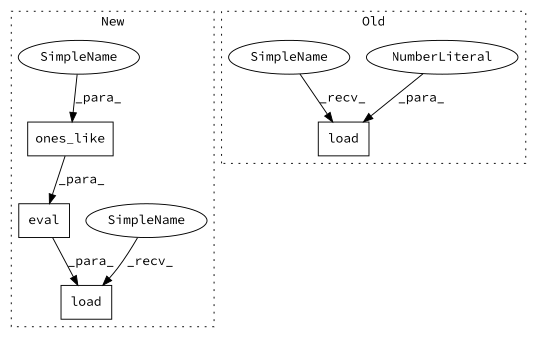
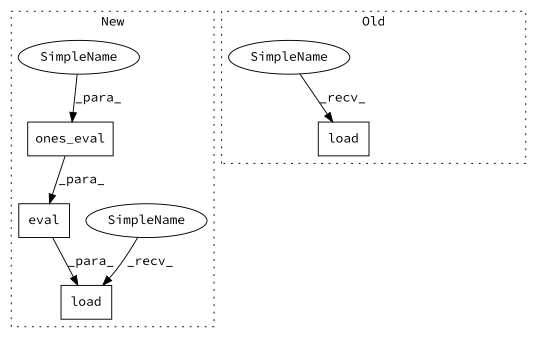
  digraph {
    fontname="Source Code Pro"
    node [a=32 fontname="Source Code Pro" l="5,1" shape=box]
    edge [fontname="Source Code Pro"]
    n1 [l=6 label=eval s=4088]
-   n2 [l="10,1" label=ones_like s="4072,4086"]
+   n2 [l="10,1" label=ones_eval s="4072,4086"]
    n3 [label=load s="4056,4094"]
    n4 [a=42 l=4 label=SimpleName s=4051 shape=ellipse]
    n5 [a=42 l=4 label=SimpleName s=4082 shape=ellipse]
    n6 [label=load s="3606,3614"]
-   n7 [a=34 l=3 label=NumberLiteral s=3611 shape=ellipse]
    n8 [a=42 l=10 label=SimpleName s=3595 shape=ellipse]
    subgraph cluster_1 {
      label=New
      style=dotted
      n1
      n2
      n3
      n4
      n5
    }
    subgraph cluster_2 {
      label=Old
      style=dotted
      n6
-     n7
      n8
    }
    n1 -> n3 [label=_para_]
    n2 -> n1 [label=_para_]
    n4 -> n3 [label=_recv_]
    n5 -> n2 [label=_para_]
-   n7 -> n6 [label=_para_]
    n8 -> n6 [label=_recv_]
  }
